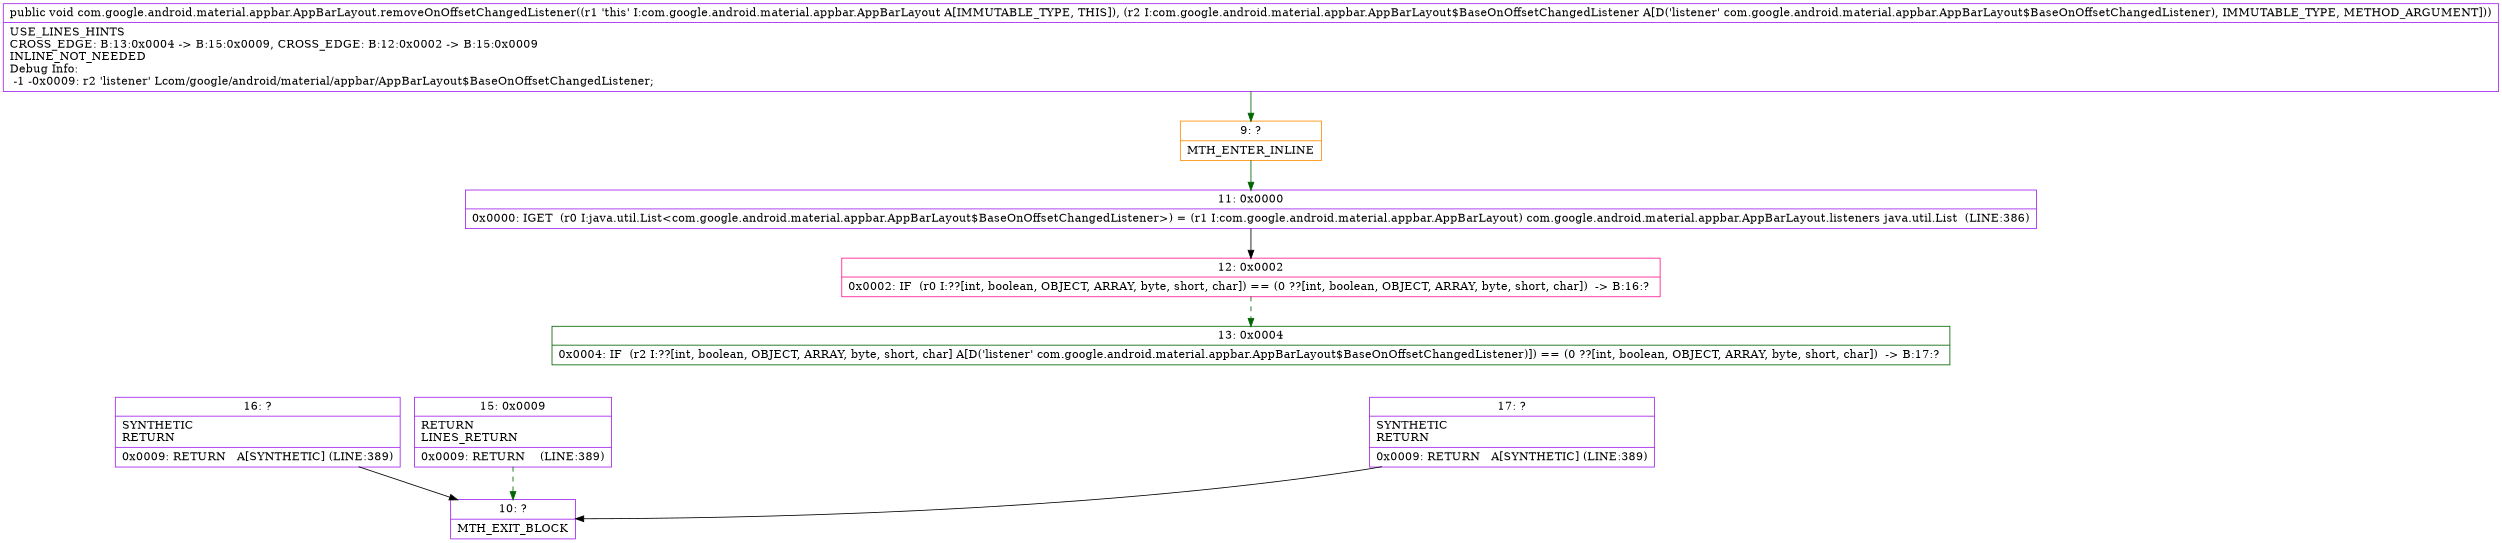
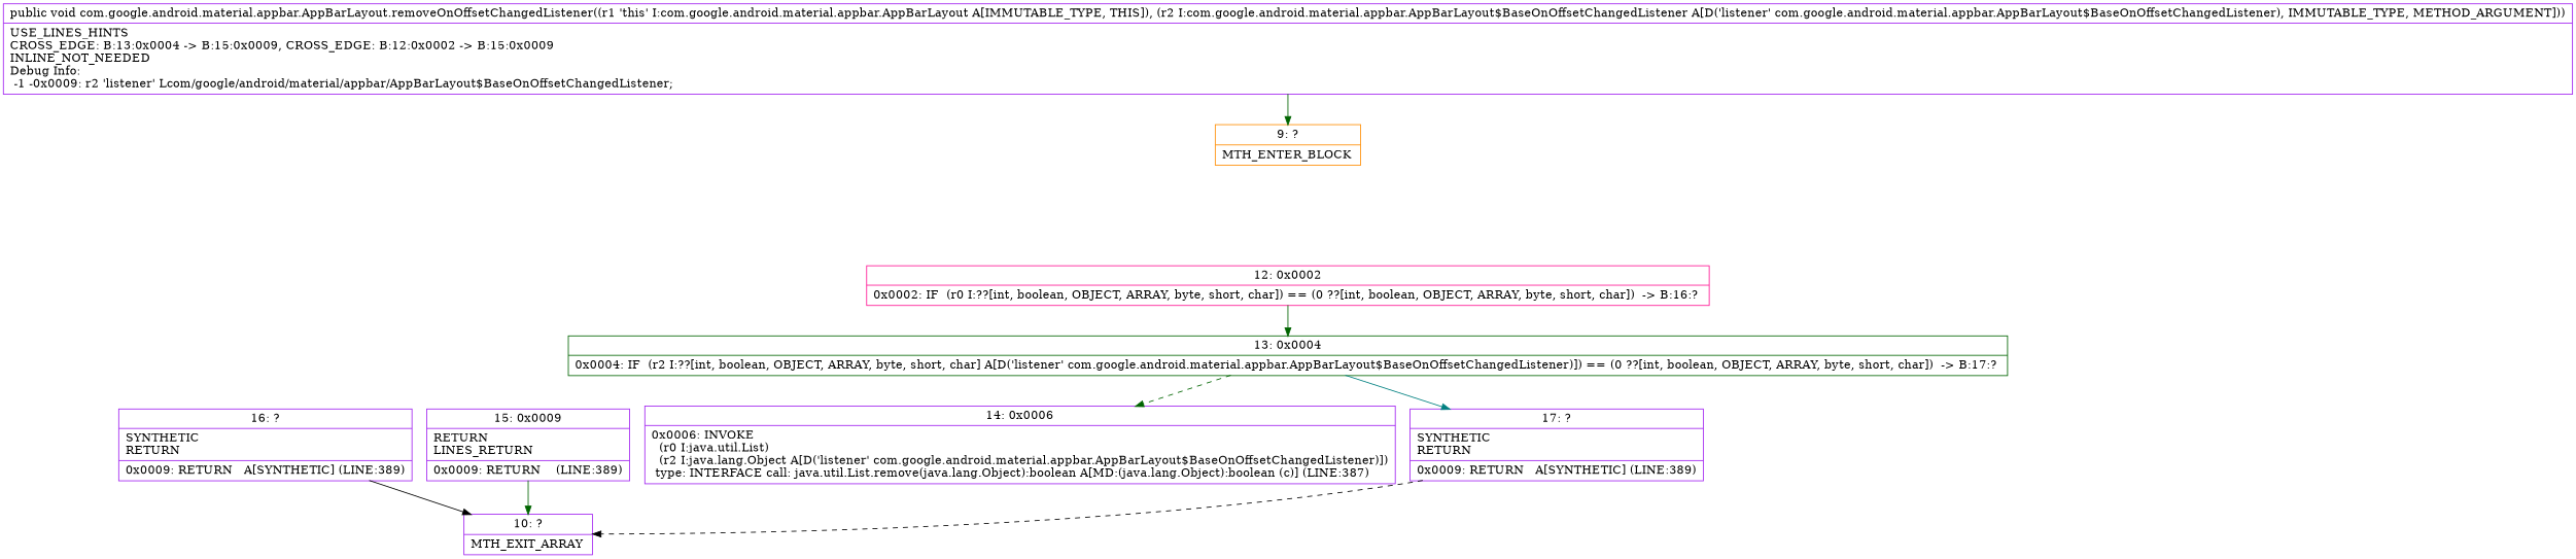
  digraph {
    node [color=purple shape=record]
    edge [color=darkgreen]
-   n1 [color=darkorange label="{9\:\ ?|MTH_ENTER_INLINE\l}"]
-   n2 [label="{11\:\ 0x0000|0x0000: IGET  (r0 I:java.util.List\<com.google.android.material.appbar.AppBarLayout$BaseOnOffsetChangedListener\>) = (r1 I:com.google.android.material.appbar.AppBarLayout) com.google.android.material.appbar.AppBarLayout.listeners java.util.List  (LINE:386)\l}"]
+   n1 [color=darkorange label="{9\:\ ?|MTH_ENTER_BLOCK\l}"]
    n3 [color=deeppink label="{12\:\ 0x0002|0x0002: IF  (r0 I:??[int, boolean, OBJECT, ARRAY, byte, short, char]) == (0 ??[int, boolean, OBJECT, ARRAY, byte, short, char])  \-\> B:16:? \l}"]
    n4 [color=darkgreen label="{13\:\ 0x0004|0x0004: IF  (r2 I:??[int, boolean, OBJECT, ARRAY, byte, short, char] A[D('listener' com.google.android.material.appbar.AppBarLayout$BaseOnOffsetChangedListener)]) == (0 ??[int, boolean, OBJECT, ARRAY, byte, short, char])  \-\> B:17:? \l}"]
+   n5 [label="{14\:\ 0x0006|0x0006: INVOKE  \l  (r0 I:java.util.List)\l  (r2 I:java.lang.Object A[D('listener' com.google.android.material.appbar.AppBarLayout$BaseOnOffsetChangedListener)])\l type: INTERFACE call: java.util.List.remove(java.lang.Object):boolean A[MD:(java.lang.Object):boolean (c)] (LINE:387)\l}"]
    n6 [label="{17\:\ ?|SYNTHETIC\lRETURN\l|0x0009: RETURN   A[SYNTHETIC] (LINE:389)\l}"]
    n7 [label="{16\:\ ?|SYNTHETIC\lRETURN\l|0x0009: RETURN   A[SYNTHETIC] (LINE:389)\l}"]
-   n8 [label="{10\:\ ?|MTH_EXIT_BLOCK\l}"]
+   n8 [label="{10\:\ ?|MTH_EXIT_ARRAY\l}"]
    n9 [label="{15\:\ 0x0009|RETURN\lLINES_RETURN\l|0x0009: RETURN    (LINE:389)\l}"]
    n10 [label="{public void com.google.android.material.appbar.AppBarLayout.removeOnOffsetChangedListener((r1 'this' I:com.google.android.material.appbar.AppBarLayout A[IMMUTABLE_TYPE, THIS]), (r2 I:com.google.android.material.appbar.AppBarLayout$BaseOnOffsetChangedListener A[D('listener' com.google.android.material.appbar.AppBarLayout$BaseOnOffsetChangedListener), IMMUTABLE_TYPE, METHOD_ARGUMENT]))  | USE_LINES_HINTS\lCROSS_EDGE: B:13:0x0004 \-\> B:15:0x0009, CROSS_EDGE: B:12:0x0002 \-\> B:15:0x0009\lINLINE_NOT_NEEDED\lDebug Info:\l  \-1 \-0x0009: r2 'listener' Lcom\/google\/android\/material\/appbar\/AppBarLayout$BaseOnOffsetChangedListener;\l}"]
-   n1 -> n2
-   n2 -> n3 [color=black]
-   n3 -> n4 [style=dashed]
-   n6 -> n8 [color=black]
+   n3 -> n4 [style=solid]
+   n4 -> n5 [style=dashed]
+   n4 -> n6 [color=teal]
+   n6 -> n8 [color=black style=dashed]
    n7 -> n8 [color=black]
-   n9 -> n8 [style=dashed]
+   n9 -> n8
    n10 -> n1
  }
